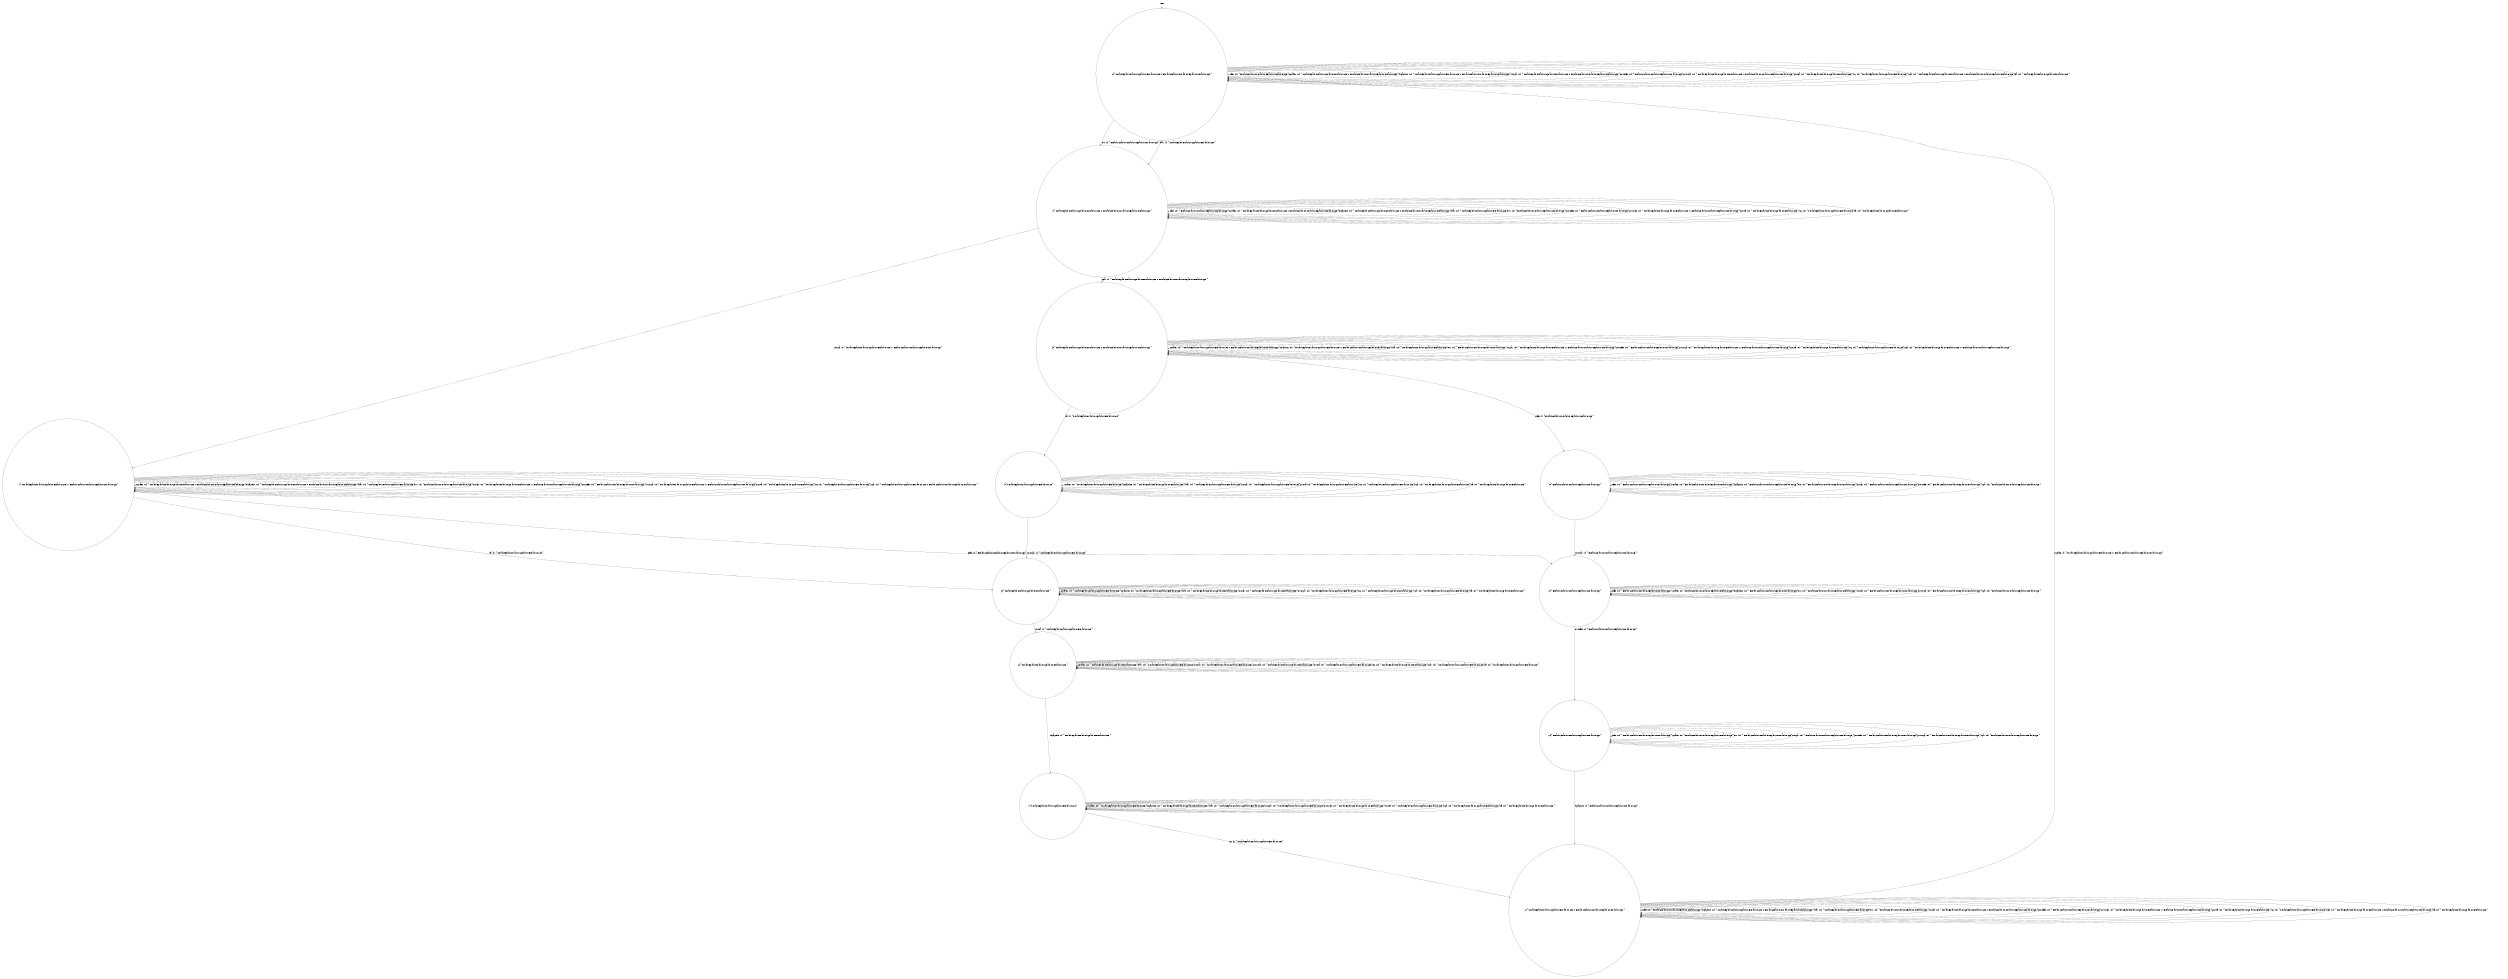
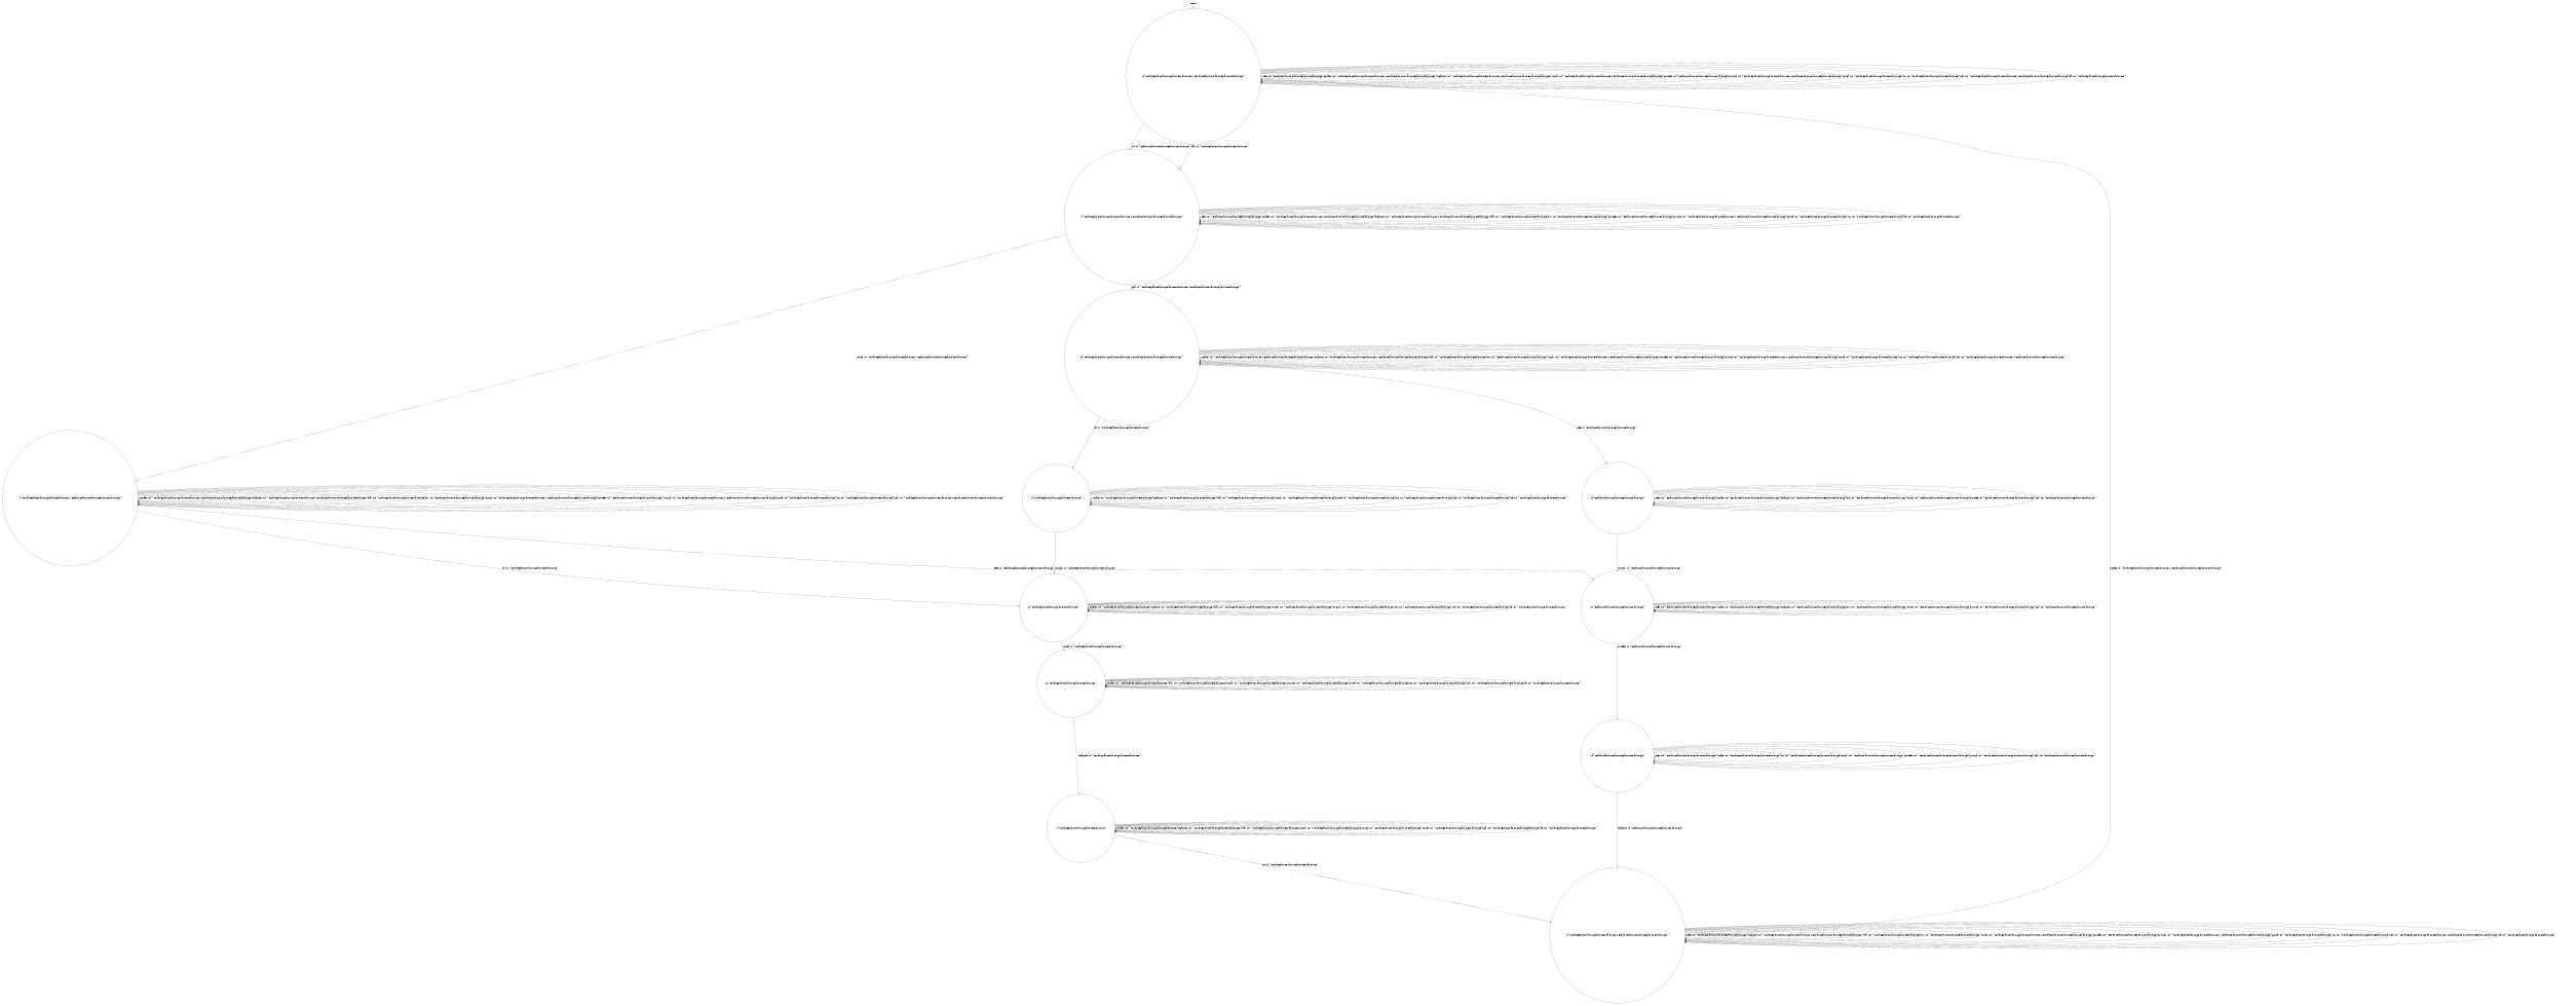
  digraph {
    node [shape=circle]
    edge [lblstyle="above, sloped"]
    n1 [label="0@[((DOL and TEA and TON and not CAP and not EUR and not COF) or (EUR and COF and not DOL and not TEA and not TON and not CAP))]"]
    n2 [label="1@[((DOL and TEA and TON and not CAP and not EUR and not COF) or (EUR and COF and not DOL and not TEA and not TON and not CAP))]"]
    n3 [label="2@[((DOL and TEA and TON and not CAP and not EUR and not COF) or (EUR and COF and not DOL and not TEA and not TON and not CAP))]"]
    n4 [label="3@[((DOL and TEA and TON and not CAP and not EUR and not COF) or (EUR and COF and not DOL and not TEA and not TON and not CAP))]"]
    n5 [label="5@[((DOL and TEA and TON and not CAP and not EUR and not COF))]"]
    n6 [label="10@[((EUR and COF and not DOL and not TEA and not TON and not CAP))]"]
    n7 [label="4@[((DOL and TEA and TON and not CAP and not EUR and not COF))]"]
    n8 [label="9@[((EUR and COF and not DOL and not TEA and not TON and not CAP))]"]
    n9 [label="6@[((DOL and TEA and TON and not CAP and not EUR and not COF))]"]
    n10 [label="7@[((DOL and TEA and TON and not CAP and not EUR and not COF))]"]
    n11 [label="8@[((DOL and TEA and TON and not CAP and not EUR and not COF) or (EUR and COF and not DOL and not TEA and not TON and not CAP))]"]
    n12 [label="11@[((EUR and COF and not DOL and not TEA and not TON and not CAP))]"]
-   __start0 [height=0 shape=none width=0 label=__not0]
+   __start0 [height=0 shape=none width=0]
    n1 -> n1 [label="coffee / nok() [((EUR and COF and not DOL and not TEA and not TON and not CAP))]"]
    n1 -> n1 [label="cup_taken / nok() [((DOL and TEA and TON and not CAP and not EUR and not COF) or (EUR and COF and not DOL and not TEA and not TON and not CAP))]"]
    n1 -> n1 [label="display_done / nok() [((DOL and TEA and TON and not CAP and not EUR and not COF) or (EUR and COF and not DOL and not TEA and not TON and not CAP))]"]
    n1 -> n1 [label="no_sugar / nok() [((DOL and TEA and TON and not CAP and not EUR and not COF) or (EUR and COF and not DOL and not TEA and not TON and not CAP))]"]
    n1 -> n1 [label="pour_coffee / nok() [((EUR and COF and not DOL and not TEA and not TON and not CAP))]"]
    n1 -> n1 [label="pour_sugar / nok() [((DOL and TEA and TON and not CAP and not EUR and not COF) or (EUR and COF and not DOL and not TEA and not TON and not CAP))]"]
    n1 -> n1 [label="pour_tea / nok() [((DOL and TEA and TON and not CAP and not EUR and not COF))]"]
    n1 -> n1 [label="ring / nok() [((DOL and TEA and TON and not CAP and not EUR and not COF))]"]
    n1 -> n1 [label="sugar / nok() [((DOL and TEA and TON and not CAP and not EUR and not COF) or (EUR and COF and not DOL and not TEA and not TON and not CAP))]"]
    n1 -> n1 [label="tea / nok() [((DOL and TEA and TON and not CAP and not EUR and not COF))]"]
    n1 -> n2 [label="dollar / ok() [((DOL and TEA and TON and not CAP and not EUR and not COF))]"]
    n1 -> n2 [label="euro / ok() [((EUR and COF and not DOL and not TEA and not TON and not CAP))]"]
    n2 -> n2 [label="coffee / nok() [((EUR and COF and not DOL and not TEA and not TON and not CAP))]"]
    n2 -> n2 [label="cup_taken / nok() [((DOL and TEA and TON and not CAP and not EUR and not COF) or (EUR and COF and not DOL and not TEA and not TON and not CAP))]"]
    n2 -> n2 [label="display_done / nok() [((DOL and TEA and TON and not CAP and not EUR and not COF) or (EUR and COF and not DOL and not TEA and not TON and not CAP))]"]
    n2 -> n2 [label="dollar / nok() [((DOL and TEA and TON and not CAP and not EUR and not COF))]"]
    n2 -> n2 [label="euro / nok() [((EUR and COF and not DOL and not TEA and not TON and not CAP))]"]
    n2 -> n2 [label="pour_coffee / nok() [((EUR and COF and not DOL and not TEA and not TON and not CAP))]"]
    n2 -> n2 [label="pour_sugar / nok() [((DOL and TEA and TON and not CAP and not EUR and not COF) or (EUR and COF and not DOL and not TEA and not TON and not CAP))]"]
    n2 -> n2 [label="pour_tea / nok() [((DOL and TEA and TON and not CAP and not EUR and not COF))]"]
    n2 -> n2 [label="ring / nok() [((DOL and TEA and TON and not CAP and not EUR and not COF))]"]
    n2 -> n2 [label="tea / nok() [((DOL and TEA and TON and not CAP and not EUR and not COF))]"]
    n2 -> n3 [label="no_sugar / ok() [((DOL and TEA and TON and not CAP and not EUR and not COF) or (EUR and COF and not DOL and not TEA and not TON and not CAP))]"]
    n2 -> n4 [label="sugar / ok() [((DOL and TEA and TON and not CAP and not EUR and not COF) or (EUR and COF and not DOL and not TEA and not TON and not CAP))]"]
    n3 -> n3 [label="cup_taken / nok() [((DOL and TEA and TON and not CAP and not EUR and not COF) or (EUR and COF and not DOL and not TEA and not TON and not CAP))]"]
    n3 -> n3 [label="display_done / nok() [((DOL and TEA and TON and not CAP and not EUR and not COF) or (EUR and COF and not DOL and not TEA and not TON and not CAP))]"]
    n3 -> n3 [label="dollar / nok() [((DOL and TEA and TON and not CAP and not EUR and not COF))]"]
    n3 -> n3 [label="euro / nok() [((EUR and COF and not DOL and not TEA and not TON and not CAP))]"]
    n3 -> n3 [label="no_sugar / nok() [((DOL and TEA and TON and not CAP and not EUR and not COF) or (EUR and COF and not DOL and not TEA and not TON and not CAP))]"]
    n3 -> n3 [label="pour_coffee / nok() [((EUR and COF and not DOL and not TEA and not TON and not CAP))]"]
    n3 -> n3 [label="pour_sugar / nok() [((DOL and TEA and TON and not CAP and not EUR and not COF) or (EUR and COF and not DOL and not TEA and not TON and not CAP))]"]
    n3 -> n3 [label="pour_tea / nok() [((DOL and TEA and TON and not CAP and not EUR and not COF))]"]
    n3 -> n3 [label="ring / nok() [((DOL and TEA and TON and not CAP and not EUR and not COF))]"]
    n3 -> n3 [label="sugar / void() [((DOL and TEA and TON and not CAP and not EUR and not COF) or (EUR and COF and not DOL and not TEA and not TON and not CAP))]"]
    n3 -> n5 [label="tea / ok() [((DOL and TEA and TON and not CAP and not EUR and not COF))]"]
    n3 -> n6 [label="coffee / ok() [((EUR and COF and not DOL and not TEA and not TON and not CAP))]"]
    n4 -> n4 [label="cup_taken / nok() [((DOL and TEA and TON and not CAP and not EUR and not COF) or (EUR and COF and not DOL and not TEA and not TON and not CAP))]"]
    n4 -> n4 [label="display_done / nok() [((DOL and TEA and TON and not CAP and not EUR and not COF) or (EUR and COF and not DOL and not TEA and not TON and not CAP))]"]
    n4 -> n4 [label="dollar / nok() [((DOL and TEA and TON and not CAP and not EUR and not COF))]"]
    n4 -> n4 [label="euro / nok() [((EUR and COF and not DOL and not TEA and not TON and not CAP))]"]
    n4 -> n4 [label="no_sugar / void() [((DOL and TEA and TON and not CAP and not EUR and not COF) or (EUR and COF and not DOL and not TEA and not TON and not CAP))]"]
    n4 -> n4 [label="pour_coffee / nok() [((EUR and COF and not DOL and not TEA and not TON and not CAP))]"]
    n4 -> n4 [label="pour_sugar / nok() [((DOL and TEA and TON and not CAP and not EUR and not COF) or (EUR and COF and not DOL and not TEA and not TON and not CAP))]"]
    n4 -> n4 [label="pour_tea / nok() [((DOL and TEA and TON and not CAP and not EUR and not COF))]"]
    n4 -> n4 [label="ring / nok() [((DOL and TEA and TON and not CAP and not EUR and not COF))]"]
    n4 -> n4 [label="sugar / nok() [((DOL and TEA and TON and not CAP and not EUR and not COF) or (EUR and COF and not DOL and not TEA and not TON and not CAP))]"]
    n4 -> n7 [label="tea / ok() [((DOL and TEA and TON and not CAP and not EUR and not COF))]"]
    n4 -> n8 [label="coffee / ok() [((EUR and COF and not DOL and not TEA and not TON and not CAP))]"]
    n5 -> n5 [label="cup_taken / nok() [((DOL and TEA and TON and not CAP and not EUR and not COF))]"]
    n5 -> n5 [label="display_done / nok() [((DOL and TEA and TON and not CAP and not EUR and not COF))]"]
    n5 -> n5 [label="dollar / nok() [((DOL and TEA and TON and not CAP and not EUR and not COF))]"]
    n5 -> n5 [label="no_sugar / nok() [((DOL and TEA and TON and not CAP and not EUR and not COF))]"]
    n5 -> n5 [label="pour_sugar / nok() [((DOL and TEA and TON and not CAP and not EUR and not COF))]"]
    n5 -> n5 [label="ring / nok() [((DOL and TEA and TON and not CAP and not EUR and not COF))]"]
    n5 -> n5 [label="sugar / nok() [((DOL and TEA and TON and not CAP and not EUR and not COF))]"]
    n5 -> n5 [label="tea / nok() [((DOL and TEA and TON and not CAP and not EUR and not COF))]"]
    n5 -> n9 [label="pour_tea / ok() [((DOL and TEA and TON and not CAP and not EUR and not COF))]"]
    n6 -> n6 [label="coffee / nok() [((EUR and COF and not DOL and not TEA and not TON and not CAP))]"]
    n6 -> n6 [label="cup_taken / nok() [((EUR and COF and not DOL and not TEA and not TON and not CAP))]"]
    n6 -> n6 [label="display_done / nok() [((EUR and COF and not DOL and not TEA and not TON and not CAP))]"]
    n6 -> n6 [label="euro / nok() [((EUR and COF and not DOL and not TEA and not TON and not CAP))]"]
    n6 -> n6 [label="no_sugar / nok() [((EUR and COF and not DOL and not TEA and not TON and not CAP))]"]
    n6 -> n6 [label="pour_sugar / nok() [((EUR and COF and not DOL and not TEA and not TON and not CAP))]"]
    n6 -> n6 [label="sugar / nok() [((EUR and COF and not DOL and not TEA and not TON and not CAP))]"]
    n6 -> n12 [label="pour_coffee / ok() [((EUR and COF and not DOL and not TEA and not TON and not CAP))]"]
    n7 -> n5 [label="pour_sugar / ok() [((DOL and TEA and TON and not CAP and not EUR and not COF))]"]
    n7 -> n7 [label="cup_taken / nok() [((DOL and TEA and TON and not CAP and not EUR and not COF))]"]
    n7 -> n7 [label="display_done / nok() [((DOL and TEA and TON and not CAP and not EUR and not COF))]"]
    n7 -> n7 [label="dollar / nok() [((DOL and TEA and TON and not CAP and not EUR and not COF))]"]
    n7 -> n7 [label="no_sugar / nok() [((DOL and TEA and TON and not CAP and not EUR and not COF))]"]
    n7 -> n7 [label="pour_tea / nok() [((DOL and TEA and TON and not CAP and not EUR and not COF))]"]
    n7 -> n7 [label="ring / nok() [((DOL and TEA and TON and not CAP and not EUR and not COF))]"]
    n7 -> n7 [label="sugar / nok() [((DOL and TEA and TON and not CAP and not EUR and not COF))]"]
    n7 -> n7 [label="tea / nok() [((DOL and TEA and TON and not CAP and not EUR and not COF))]"]
    n8 -> n6 [label="pour_sugar / ok() [((EUR and COF and not DOL and not TEA and not TON and not CAP))]"]
    n8 -> n8 [label="coffee / nok() [((EUR and COF and not DOL and not TEA and not TON and not CAP))]"]
    n8 -> n8 [label="cup_taken / nok() [((EUR and COF and not DOL and not TEA and not TON and not CAP))]"]
    n8 -> n8 [label="display_done / nok() [((EUR and COF and not DOL and not TEA and not TON and not CAP))]"]
    n8 -> n8 [label="euro / nok() [((EUR and COF and not DOL and not TEA and not TON and not CAP))]"]
    n8 -> n8 [label="no_sugar / nok() [((EUR and COF and not DOL and not TEA and not TON and not CAP))]"]
    n8 -> n8 [label="pour_coffee / nok() [((EUR and COF and not DOL and not TEA and not TON and not CAP))]"]
    n8 -> n8 [label="sugar / nok() [((EUR and COF and not DOL and not TEA and not TON and not CAP))]"]
    n9 -> n9 [label="cup_taken / nok() [((DOL and TEA and TON and not CAP and not EUR and not COF))]"]
    n9 -> n9 [label="dollar / nok() [((DOL and TEA and TON and not CAP and not EUR and not COF))]"]
    n9 -> n9 [label="no_sugar / nok() [((DOL and TEA and TON and not CAP and not EUR and not COF))]"]
    n9 -> n9 [label="pour_sugar / nok() [((DOL and TEA and TON and not CAP and not EUR and not COF))]"]
    n9 -> n9 [label="pour_tea / nok() [((DOL and TEA and TON and not CAP and not EUR and not COF))]"]
    n9 -> n9 [label="ring / nok() [((DOL and TEA and TON and not CAP and not EUR and not COF))]"]
    n9 -> n9 [label="sugar / nok() [((DOL and TEA and TON and not CAP and not EUR and not COF))]"]
    n9 -> n9 [label="tea / nok() [((DOL and TEA and TON and not CAP and not EUR and not COF))]"]
    n9 -> n10 [label="display_done / ok() [((DOL and TEA and TON and not CAP and not EUR and not COF))]"]
    n10 -> n10 [label="cup_taken / nok() [((DOL and TEA and TON and not CAP and not EUR and not COF))]"]
    n10 -> n10 [label="display_done / nok() [((DOL and TEA and TON and not CAP and not EUR and not COF))]"]
    n10 -> n10 [label="dollar / nok() [((DOL and TEA and TON and not CAP and not EUR and not COF))]"]
    n10 -> n10 [label="no_sugar / nok() [((DOL and TEA and TON and not CAP and not EUR and not COF))]"]
    n10 -> n10 [label="pour_sugar / nok() [((DOL and TEA and TON and not CAP and not EUR and not COF))]"]
    n10 -> n10 [label="pour_tea / nok() [((DOL and TEA and TON and not CAP and not EUR and not COF))]"]
    n10 -> n10 [label="sugar / nok() [((DOL and TEA and TON and not CAP and not EUR and not COF))]"]
    n10 -> n10 [label="tea / nok() [((DOL and TEA and TON and not CAP and not EUR and not COF))]"]
    n10 -> n11 [label="ring / ok() [((DOL and TEA and TON and not CAP and not EUR and not COF))]"]
    n11 -> n1 [label="cup_taken / ok() [((DOL and TEA and TON and not CAP and not EUR and not COF) or (EUR and COF and not DOL and not TEA and not TON and not CAP))]"]
    n11 -> n11 [label="coffee / nok() [((EUR and COF and not DOL and not TEA and not TON and not CAP))]"]
    n11 -> n11 [label="display_done / nok() [((DOL and TEA and TON and not CAP and not EUR and not COF) or (EUR and COF and not DOL and not TEA and not TON and not CAP))]"]
    n11 -> n11 [label="dollar / nok() [((DOL and TEA and TON and not CAP and not EUR and not COF))]"]
    n11 -> n11 [label="euro / nok() [((EUR and COF and not DOL and not TEA and not TON and not CAP))]"]
    n11 -> n11 [label="no_sugar / nok() [((DOL and TEA and TON and not CAP and not EUR and not COF) or (EUR and COF and not DOL and not TEA and not TON and not CAP))]"]
    n11 -> n11 [label="pour_coffee / nok() [((EUR and COF and not DOL and not TEA and not TON and not CAP))]"]
    n11 -> n11 [label="pour_sugar / nok() [((DOL and TEA and TON and not CAP and not EUR and not COF) or (EUR and COF and not DOL and not TEA and not TON and not CAP))]"]
    n11 -> n11 [label="pour_tea / nok() [((DOL and TEA and TON and not CAP and not EUR and not COF))]"]
    n11 -> n11 [label="ring / nok() [((DOL and TEA and TON and not CAP and not EUR and not COF))]"]
    n11 -> n11 [label="sugar / nok() [((DOL and TEA and TON and not CAP and not EUR and not COF) or (EUR and COF and not DOL and not TEA and not TON and not CAP))]"]
    n11 -> n11 [label="tea / nok() [((DOL and TEA and TON and not CAP and not EUR and not COF))]"]
    n12 -> n11 [label="display_done / ok() [((EUR and COF and not DOL and not TEA and not TON and not CAP))]"]
    n12 -> n12 [label="coffee / nok() [((EUR and COF and not DOL and not TEA and not TON and not CAP))]"]
    n12 -> n12 [label="cup_taken / nok() [((EUR and COF and not DOL and not TEA and not TON and not CAP))]"]
    n12 -> n12 [label="euro / nok() [((EUR and COF and not DOL and not TEA and not TON and not CAP))]"]
    n12 -> n12 [label="no_sugar / nok() [((EUR and COF and not DOL and not TEA and not TON and not CAP))]"]
    n12 -> n12 [label="pour_coffee / nok() [((EUR and COF and not DOL and not TEA and not TON and not CAP))]"]
    n12 -> n12 [label="pour_sugar / nok() [((EUR and COF and not DOL and not TEA and not TON and not CAP))]"]
    n12 -> n12 [label="sugar / nok() [((EUR and COF and not DOL and not TEA and not TON and not CAP))]"]
    __start0 -> n1
  }
